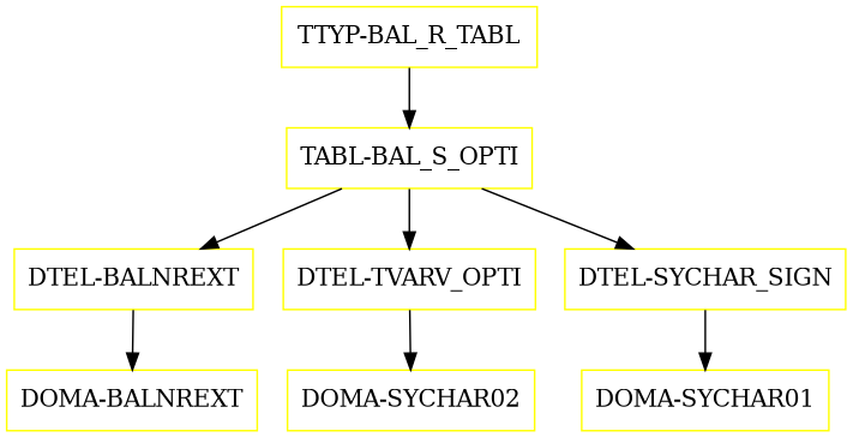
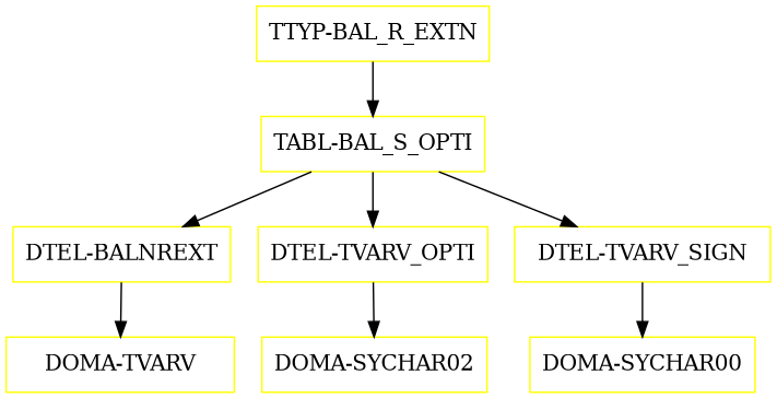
  digraph {
    node [color=yellow shape=box]
    n1 [label="TABL-BAL_S_OPTI"]
-   "TTYP-BAL_R_EXTN" [label="TTYP-BAL_R_TABL"]
+   "TTYP-BAL_R_EXTN"
    "DTEL-BALNREXT"
    "DTEL-TVARV_OPTI"
-   "DTEL-TVARV_SIGN" [label="DTEL-SYCHAR_SIGN"]
-   "DOMA-BALNREXT"
+   "DTEL-TVARV_SIGN"
+   "DOMA-BALNREXT" [label="DOMA-TVARV"]
    "DOMA-SYCHAR02"
-   "DOMA-SYCHAR01"
+   "DOMA-SYCHAR01" [label="DOMA-SYCHAR00"]
    n1 -> "DTEL-BALNREXT"
    n1 -> "DTEL-TVARV_OPTI"
    n1 -> "DTEL-TVARV_SIGN"
    "TTYP-BAL_R_EXTN" -> n1
    "DTEL-BALNREXT" -> "DOMA-BALNREXT"
    "DTEL-TVARV_OPTI" -> "DOMA-SYCHAR02"
    "DTEL-TVARV_SIGN" -> "DOMA-SYCHAR01"
  }
